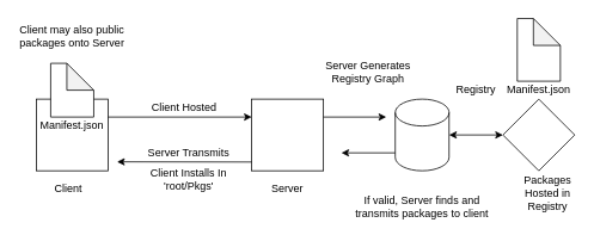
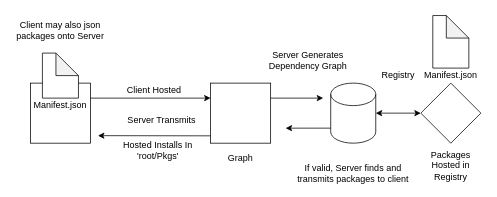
  <mxCell id="0" />
  <mxCell id="1" parent="0" />
  <mxCell id="2" value="" style="whiteSpace=wrap;html=1;aspect=fixed;" vertex="1" parent="1"><mxGeometry x="40" y="110" width="80" height="80" as="geometry" /></mxCell>
- <mxCell id="3" value="Client may also public packages onto Server" style="text;html=1;strokeColor=none;fillColor=none;align=center;verticalAlign=middle;whiteSpace=wrap;rounded=0;" vertex="1" parent="1"><mxGeometry x="20" y="20" width="120" height="40" as="geometry" /></mxCell>
+ <mxCell id="3" value="Client may also json packages onto Server" style="text;html=1;strokeColor=none;fillColor=none;align=center;verticalAlign=middle;whiteSpace=wrap;rounded=0;" vertex="1" parent="1"><mxGeometry x="20" y="20" width="120" height="40" as="geometry" /></mxCell>
  <mxCell id="4" value="" style="endArrow=classic;html=1;" edge="1" parent="1"><mxGeometry width="50" height="50" relative="1" as="geometry"><mxPoint x="120" y="130" as="sourcePoint" /><mxPoint x="280" y="130" as="targetPoint" /></mxGeometry></mxCell>
  <mxCell id="5" value="" style="shape=cylinder3;whiteSpace=wrap;html=1;boundedLbl=1;backgroundOutline=1;size=15;" vertex="1" parent="1"><mxGeometry x="440" y="110" width="60" height="80" as="geometry" /></mxCell>
  <mxCell id="6" value="" style="shape=note;whiteSpace=wrap;html=1;backgroundOutline=1;darkOpacity=0.05;" vertex="1" parent="1"><mxGeometry x="56" y="70" width="48" height="60" as="geometry" /></mxCell>
  <mxCell id="7" value="Manifest.json" style="text;html=1;strokeColor=none;fillColor=none;align=center;verticalAlign=middle;whiteSpace=wrap;rounded=0;" vertex="1" parent="1"><mxGeometry x="60" y="130" width="40" height="20" as="geometry" /></mxCell>
  <mxCell id="8" value="Registry" style="text;html=1;strokeColor=none;fillColor=none;align=center;verticalAlign=middle;whiteSpace=wrap;rounded=0;" vertex="1" parent="1"><mxGeometry x="510" y="90" width="40" height="20" as="geometry" /></mxCell>
  <mxCell id="9" value="" style="whiteSpace=wrap;html=1;aspect=fixed;" vertex="1" parent="1"><mxGeometry x="280" y="110" width="80" height="80" as="geometry" /></mxCell>
- <mxCell id="10" value="Client" style="text;html=1;strokeColor=none;fillColor=none;align=center;verticalAlign=middle;whiteSpace=wrap;rounded=0;" vertex="1" parent="1"><mxGeometry x="56" y="200" width="40" height="20" as="geometry" /></mxCell>
  <mxCell id="11" value="" style="endArrow=classic;html=1;" edge="1" parent="1"><mxGeometry width="50" height="50" relative="1" as="geometry"><mxPoint x="360" y="130" as="sourcePoint" /><mxPoint x="430" y="130" as="targetPoint" /></mxGeometry></mxCell>
  <mxCell id="12" value="" style="endArrow=classic;html=1;" edge="1" parent="1"><mxGeometry width="50" height="50" relative="1" as="geometry"><mxPoint x="440" y="170" as="sourcePoint" /><mxPoint x="380" y="170" as="targetPoint" /></mxGeometry></mxCell>
  <mxCell id="13" value="" style="endArrow=classic;html=1;" edge="1" parent="1"><mxGeometry width="50" height="50" relative="1" as="geometry"><mxPoint x="280" y="180.24" as="sourcePoint" /><mxPoint x="130" y="180" as="targetPoint" /></mxGeometry></mxCell>
  <mxCell id="14" value="Client Hosted" style="text;html=1;strokeColor=none;fillColor=none;align=center;verticalAlign=middle;whiteSpace=wrap;rounded=0;" vertex="1" parent="1"><mxGeometry x="160" y="110" width="90" height="20" as="geometry" /></mxCell>
- <mxCell id="15" value="Server Transmits" style="text;html=1;strokeColor=none;fillColor=none;align=center;verticalAlign=middle;whiteSpace=wrap;rounded=0;" vertex="1" parent="1"><mxGeometry x="160" y="160" width="100" height="20" as="geometry" /></mxCell>
- <mxCell id="16" value="Client Installs In 'root/Pkgs'" style="text;html=1;strokeColor=none;fillColor=none;align=center;verticalAlign=middle;whiteSpace=wrap;rounded=0;" vertex="1" parent="1"><mxGeometry x="145" y="190" width="130" height="20" as="geometry" /></mxCell>
+ <mxCell id="15" value="Server Transmits" style="text;html=1;strokeColor=none;fillColor=none;align=center;verticalAlign=middle;whiteSpace=wrap;rounded=0;" vertex="1" parent="1"><mxGeometry x="165" y="150" width="100" height="20" as="geometry" /></mxCell>
+ <mxCell id="16" value="Hosted Installs In 'root/Pkgs'" style="text;html=1;strokeColor=none;fillColor=none;align=center;verticalAlign=middle;whiteSpace=wrap;rounded=0;" vertex="1" parent="1"><mxGeometry x="145" y="190" width="130" height="20" as="geometry" /></mxCell>
  <mxCell id="17" value="" style="rhombus;whiteSpace=wrap;html=1;" vertex="1" parent="1"><mxGeometry x="560" y="110" width="80" height="80" as="geometry" /></mxCell>
- <mxCell id="18" value="Packages Hosted in Registry" style="text;html=1;strokeColor=none;fillColor=none;align=center;verticalAlign=middle;whiteSpace=wrap;rounded=0;" vertex="1" parent="1"><mxGeometry x="590" y="205" width="40" height="20" as="geometry" /></mxCell>
+ <mxCell id="18" value="Packages Hosted in Registry" style="text;html=1;strokeColor=none;fillColor=none;align=center;verticalAlign=middle;whiteSpace=wrap;rounded=0;" vertex="1" parent="1"><mxGeometry x="580" y="210" width="40" height="20" as="geometry" /></mxCell>
  <mxCell id="19" value="If valid, Server finds and transmits packages to client" style="text;html=1;strokeColor=none;fillColor=none;align=center;verticalAlign=middle;whiteSpace=wrap;rounded=0;" vertex="1" parent="1"><mxGeometry x="380" y="220" width="180" height="20" as="geometry" /></mxCell>
- <mxCell id="20" value="Server Generates Registry Graph" style="text;html=1;strokeColor=none;fillColor=none;align=center;verticalAlign=middle;whiteSpace=wrap;rounded=0;" vertex="1" parent="1"><mxGeometry x="340" y="70" width="140" height="20" as="geometry" /></mxCell>
+ <mxCell id="20" value="Server Generates Dependency Graph" style="text;html=1;strokeColor=none;fillColor=none;align=center;verticalAlign=middle;whiteSpace=wrap;rounded=0;" vertex="1" parent="1"><mxGeometry x="340" y="70" width="140" height="20" as="geometry" /></mxCell>
  <mxCell id="21" value="" style="endArrow=classic;startArrow=classic;html=1;entryX=0;entryY=0.5;entryDx=0;entryDy=0;" edge="1" parent="1" target="17"><mxGeometry width="50" height="50" relative="1" as="geometry"><mxPoint x="500" y="150" as="sourcePoint" /><mxPoint x="550" y="100" as="targetPoint" /></mxGeometry></mxCell>
  <mxCell id="22" value="" style="shape=note;whiteSpace=wrap;html=1;backgroundOutline=1;darkOpacity=0.05;" vertex="1" parent="1"><mxGeometry x="576" y="20" width="48" height="70" as="geometry" /></mxCell>
  <mxCell id="23" value="Manifest.json" style="text;html=1;strokeColor=none;fillColor=none;align=center;verticalAlign=middle;whiteSpace=wrap;rounded=0;" vertex="1" parent="1"><mxGeometry x="580" y="90" width="40" height="20" as="geometry" /></mxCell>
- <mxCell id="24" value="Server" style="text;html=1;strokeColor=none;fillColor=none;align=center;verticalAlign=middle;whiteSpace=wrap;rounded=0;" vertex="1" parent="1"><mxGeometry x="300" y="200" width="40" height="20" as="geometry" /></mxCell>
+ <mxCell id="24" value="Graph" style="text;html=1;strokeColor=none;fillColor=none;align=center;verticalAlign=middle;whiteSpace=wrap;rounded=0;" vertex="1" parent="1"><mxGeometry x="300" y="200" width="40" height="20" as="geometry" /></mxCell>
